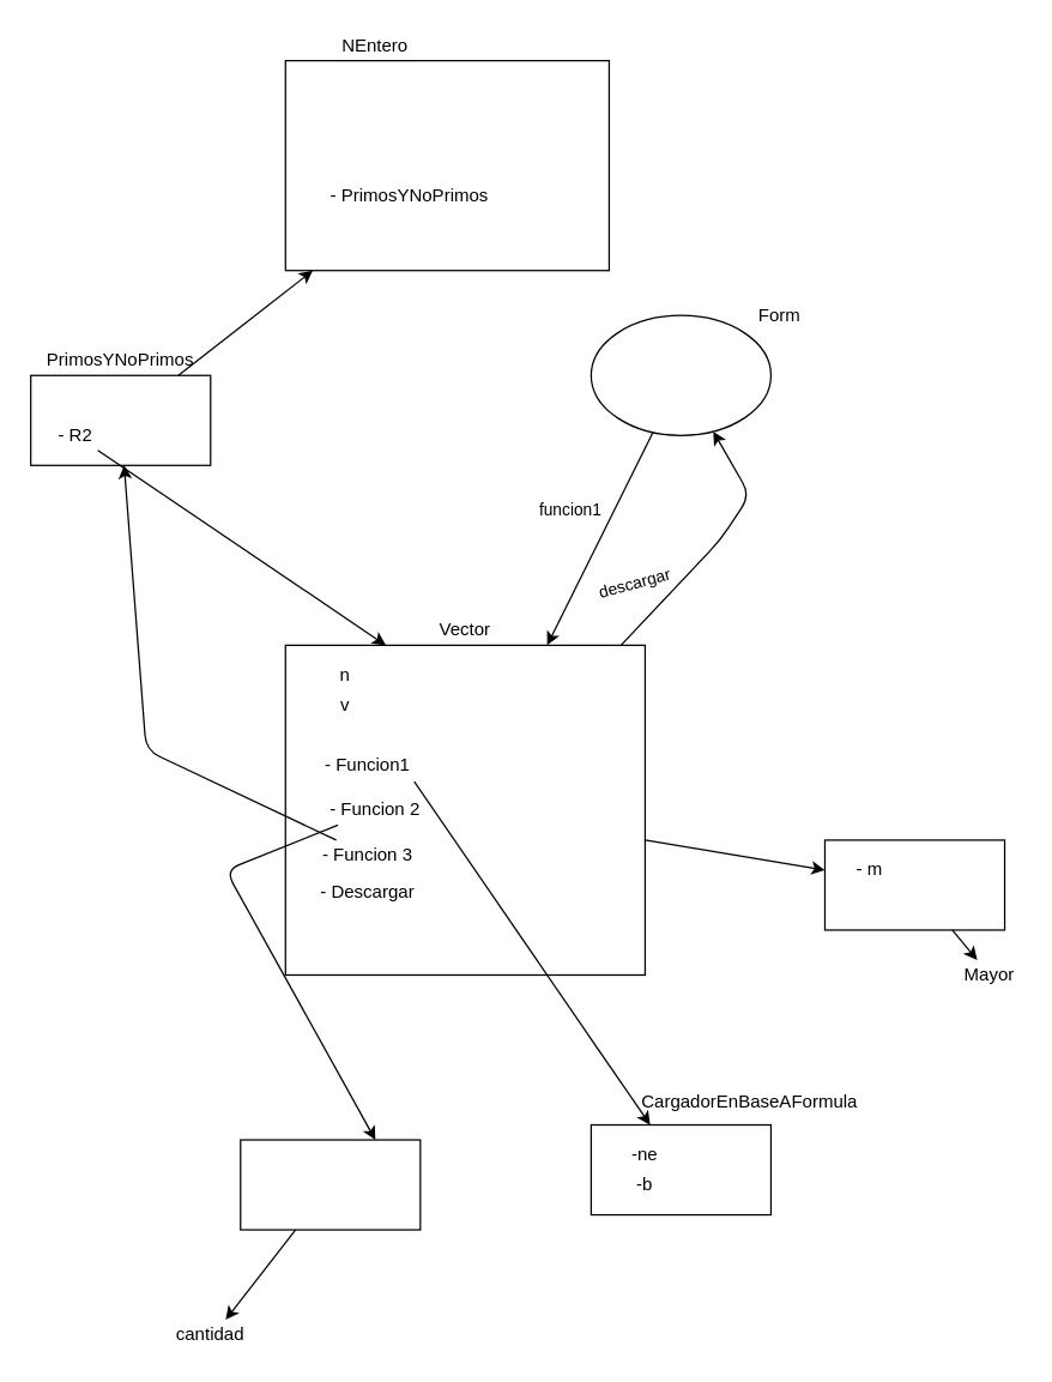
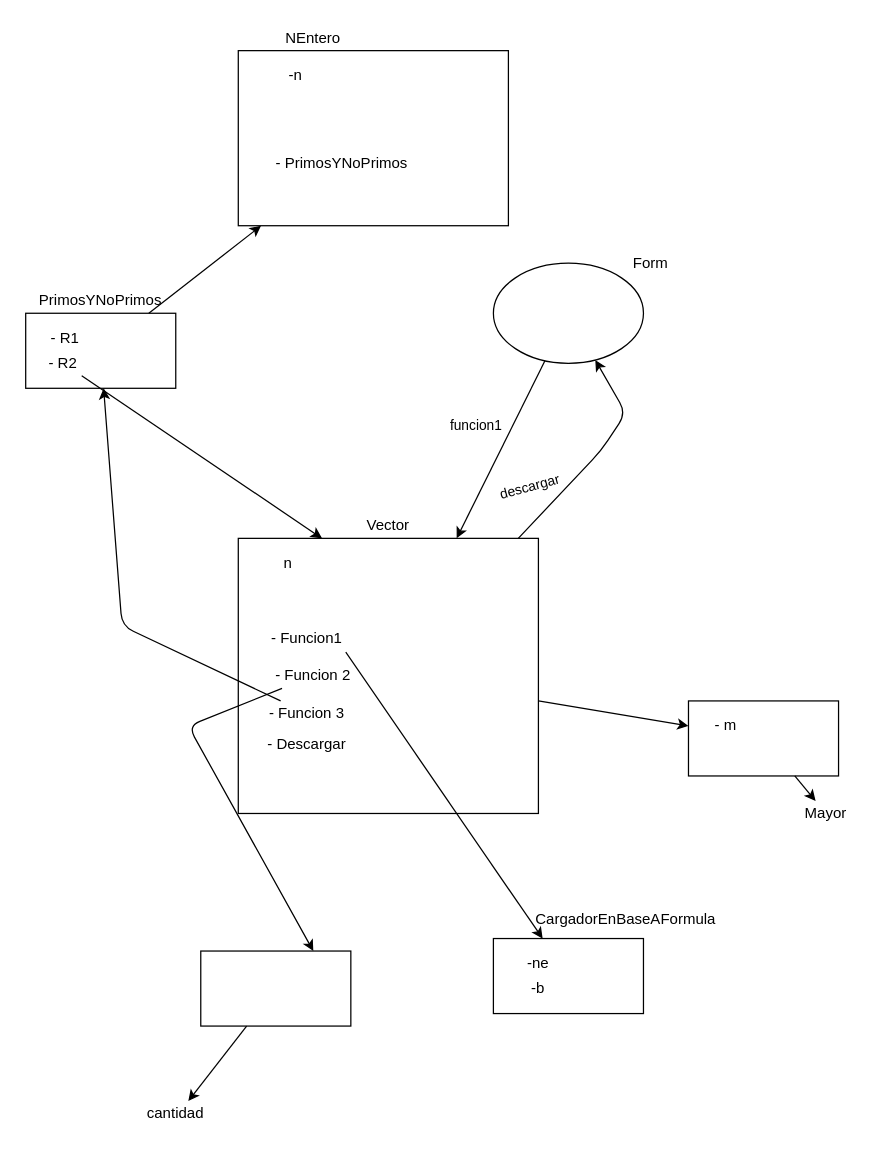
  <mxCell id="0" />
  <mxCell id="1" parent="0" />
  <mxCell id="2" value="" style="rounded=0;whiteSpace=wrap;html=1;" vertex="1" parent="1"><mxGeometry x="190" y="430" width="240" height="220" as="geometry" /></mxCell>
  <mxCell id="3" value="Vector&lt;br&gt;" style="text;html=1;strokeColor=none;fillColor=none;align=center;verticalAlign=middle;whiteSpace=wrap;rounded=0;" vertex="1" parent="1"><mxGeometry x="290" y="410" width="40" height="20" as="geometry" /></mxCell>
  <mxCell id="4" value="n" style="text;html=1;strokeColor=none;fillColor=none;align=center;verticalAlign=middle;whiteSpace=wrap;rounded=0;" vertex="1" parent="1"><mxGeometry x="210" y="440" width="40" height="20" as="geometry" /></mxCell>
- <mxCell id="5" value="v" style="text;html=1;strokeColor=none;fillColor=none;align=center;verticalAlign=middle;whiteSpace=wrap;rounded=0;" vertex="1" parent="1"><mxGeometry x="210" y="460" width="40" height="20" as="geometry" /></mxCell>
  <mxCell id="6" value="- Funcion1" style="text;html=1;strokeColor=none;fillColor=none;align=center;verticalAlign=middle;whiteSpace=wrap;rounded=0;" vertex="1" parent="1"><mxGeometry x="200" y="500" width="90" height="20" as="geometry" /></mxCell>
  <mxCell id="7" value="" style="ellipse;whiteSpace=wrap;html=1;" vertex="1" parent="1"><mxGeometry x="394" y="210" width="120" height="80" as="geometry" /></mxCell>
  <mxCell id="8" value="Form" style="text;html=1;strokeColor=none;fillColor=none;align=center;verticalAlign=middle;whiteSpace=wrap;rounded=0;" vertex="1" parent="1"><mxGeometry x="500" y="200" width="40" height="20" as="geometry" /></mxCell>
  <mxCell id="9" value="" style="endArrow=classic;html=1;" edge="1" parent="1" source="7" target="2"><mxGeometry width="50" height="50" relative="1" as="geometry"><mxPoint x="370" y="540" as="sourcePoint" /><mxPoint x="420" y="490" as="targetPoint" /></mxGeometry></mxCell>
  <mxCell id="10" value="funcion1" style="edgeLabel;html=1;align=center;verticalAlign=middle;resizable=0;points=[];" vertex="1" connectable="0" parent="9"><mxGeometry x="-0.333" y="1" relative="1" as="geometry"><mxPoint x="-33" y="4" as="offset" /></mxGeometry></mxCell>
  <mxCell id="11" value="- Funcion 2&lt;br&gt;" style="text;html=1;strokeColor=none;fillColor=none;align=center;verticalAlign=middle;whiteSpace=wrap;rounded=0;" vertex="1" parent="1"><mxGeometry x="200" y="530" width="100" height="20" as="geometry" /></mxCell>
  <mxCell id="12" value="" style="endArrow=classic;html=1;exitX=0.844;exitY=1.05;exitDx=0;exitDy=0;exitPerimeter=0;" edge="1" parent="1" source="6" target="13"><mxGeometry width="50" height="50" relative="1" as="geometry"><mxPoint x="370" y="820" as="sourcePoint" /><mxPoint x="450" y="780" as="targetPoint" /></mxGeometry></mxCell>
  <mxCell id="13" value="" style="rounded=0;whiteSpace=wrap;html=1;" vertex="1" parent="1"><mxGeometry x="394" y="750" width="120" height="60" as="geometry" /></mxCell>
  <mxCell id="14" value="CargadorEnBaseAFormula" style="text;html=1;strokeColor=none;fillColor=none;align=center;verticalAlign=middle;whiteSpace=wrap;rounded=0;" vertex="1" parent="1"><mxGeometry x="480" y="725" width="40" height="20" as="geometry" /></mxCell>
  <mxCell id="15" value="-ne" style="text;html=1;strokeColor=none;fillColor=none;align=center;verticalAlign=middle;whiteSpace=wrap;rounded=0;" vertex="1" parent="1"><mxGeometry x="410" y="760" width="40" height="20" as="geometry" /></mxCell>
  <mxCell id="16" value="-b" style="text;html=1;strokeColor=none;fillColor=none;align=center;verticalAlign=middle;whiteSpace=wrap;rounded=0;" vertex="1" parent="1"><mxGeometry x="410" y="780" width="40" height="20" as="geometry" /></mxCell>
  <mxCell id="17" value="- Descargar&lt;br&gt;" style="text;html=1;strokeColor=none;fillColor=none;align=center;verticalAlign=middle;whiteSpace=wrap;rounded=0;" vertex="1" parent="1"><mxGeometry x="200" y="590" width="90" height="10" as="geometry" /></mxCell>
  <mxCell id="18" value="" style="endArrow=classic;html=1;" edge="1" parent="1" source="2" target="7"><mxGeometry width="50" height="50" relative="1" as="geometry"><mxPoint x="500.596" y="297.989" as="sourcePoint" /><mxPoint x="430.001" y="440" as="targetPoint" /><Array as="points"><mxPoint x="480" y="360" /><mxPoint x="500" y="330" /></Array></mxGeometry></mxCell>
  <mxCell id="19" value="descargar" style="edgeLabel;html=1;align=center;verticalAlign=middle;resizable=0;points=[];rotation=-15;" vertex="1" connectable="0" parent="18"><mxGeometry x="-0.333" y="1" relative="1" as="geometry"><mxPoint x="-33" y="4" as="offset" /></mxGeometry></mxCell>
  <mxCell id="20" value="" style="rounded=0;whiteSpace=wrap;html=1;" vertex="1" parent="1"><mxGeometry x="160" y="760" width="120" height="60" as="geometry" /></mxCell>
  <mxCell id="21" value="" style="endArrow=classic;html=1;entryX=0.75;entryY=0;entryDx=0;entryDy=0;" edge="1" parent="1" source="11" target="20"><mxGeometry width="50" height="50" relative="1" as="geometry"><mxPoint x="210" y="560" as="sourcePoint" /><mxPoint x="441.652" y="760" as="targetPoint" /><Array as="points"><mxPoint x="150" y="580" /></Array></mxGeometry></mxCell>
  <mxCell id="22" value="cantidad&lt;br&gt;" style="text;html=1;strokeColor=none;fillColor=none;align=center;verticalAlign=middle;whiteSpace=wrap;rounded=0;" vertex="1" parent="1"><mxGeometry x="120" y="880" width="40" height="20" as="geometry" /></mxCell>
  <mxCell id="23" value="" style="endArrow=classic;html=1;entryX=0.75;entryY=0;entryDx=0;entryDy=0;" edge="1" parent="1" source="20" target="22"><mxGeometry width="50" height="50" relative="1" as="geometry"><mxPoint x="370" y="790" as="sourcePoint" /><mxPoint x="420" y="740" as="targetPoint" /></mxGeometry></mxCell>
  <mxCell id="24" value="" style="rounded=0;whiteSpace=wrap;html=1;" vertex="1" parent="1"><mxGeometry x="550" y="560" width="120" height="60" as="geometry" /></mxCell>
  <mxCell id="25" value="Mayor" style="text;html=1;strokeColor=none;fillColor=none;align=center;verticalAlign=middle;whiteSpace=wrap;rounded=0;" vertex="1" parent="1"><mxGeometry x="640" y="640" width="40" height="20" as="geometry" /></mxCell>
  <mxCell id="26" value="" style="endArrow=classic;html=1;" edge="1" parent="1" source="24" target="25"><mxGeometry width="50" height="50" relative="1" as="geometry"><mxPoint x="370" y="790" as="sourcePoint" /><mxPoint x="420" y="740" as="targetPoint" /></mxGeometry></mxCell>
  <mxCell id="27" value="" style="endArrow=classic;html=1;" edge="1" parent="1" source="2" target="24"><mxGeometry width="50" height="50" relative="1" as="geometry"><mxPoint x="370" y="790" as="sourcePoint" /><mxPoint x="420" y="740" as="targetPoint" /></mxGeometry></mxCell>
  <mxCell id="28" value="- m" style="text;html=1;strokeColor=none;fillColor=none;align=center;verticalAlign=middle;whiteSpace=wrap;rounded=0;" vertex="1" parent="1"><mxGeometry x="560" y="570" width="40" height="20" as="geometry" /></mxCell>
  <mxCell id="29" value="- Funcion 3" style="text;html=1;strokeColor=none;fillColor=none;align=center;verticalAlign=middle;whiteSpace=wrap;rounded=0;" vertex="1" parent="1"><mxGeometry x="200" y="560" width="90" height="20" as="geometry" /></mxCell>
  <mxCell id="30" value="" style="rounded=0;whiteSpace=wrap;html=1;" vertex="1" parent="1"><mxGeometry x="20" y="250" width="120" height="60" as="geometry" /></mxCell>
  <mxCell id="31" value="PrimosYNoPrimos" style="text;html=1;strokeColor=none;fillColor=none;align=center;verticalAlign=middle;whiteSpace=wrap;rounded=0;" vertex="1" parent="1"><mxGeometry x="60" y="230" width="40" height="20" as="geometry" /></mxCell>
+ <mxCell id="32" value="&amp;nbsp;- R1" style="text;html=1;strokeColor=none;fillColor=none;align=center;verticalAlign=middle;whiteSpace=wrap;rounded=0;" vertex="1" parent="1"><mxGeometry x="30" y="260" width="40" height="20" as="geometry" /></mxCell>
  <mxCell id="33" value="- R2" style="text;html=1;strokeColor=none;fillColor=none;align=center;verticalAlign=middle;whiteSpace=wrap;rounded=0;" vertex="1" parent="1"><mxGeometry x="30" y="280" width="40" height="20" as="geometry" /></mxCell>
  <mxCell id="34" value="" style="endArrow=classic;html=1;" edge="1" parent="1" source="29" target="30"><mxGeometry width="50" height="50" relative="1" as="geometry"><mxPoint x="370" y="580" as="sourcePoint" /><mxPoint x="420" y="530" as="targetPoint" /><Array as="points"><mxPoint x="97" y="500" /></Array></mxGeometry></mxCell>
  <mxCell id="35" value="" style="endArrow=classic;html=1;entryX=0.279;entryY=0;entryDx=0;entryDy=0;entryPerimeter=0;" edge="1" parent="1" source="33" target="2"><mxGeometry width="50" height="50" relative="1" as="geometry"><mxPoint x="370" y="580" as="sourcePoint" /><mxPoint x="270" y="460" as="targetPoint" /></mxGeometry></mxCell>
  <mxCell id="36" value="" style="rounded=0;whiteSpace=wrap;html=1;" vertex="1" parent="1"><mxGeometry x="190" y="40" width="216" height="140" as="geometry" /></mxCell>
  <mxCell id="37" value="NEntero" style="text;html=1;strokeColor=none;fillColor=none;align=center;verticalAlign=middle;whiteSpace=wrap;rounded=0;" vertex="1" parent="1"><mxGeometry x="230" y="20" width="40" height="20" as="geometry" /></mxCell>
  <mxCell id="38" style="edgeStyle=orthogonalEdgeStyle;rounded=0;orthogonalLoop=1;jettySize=auto;html=1;exitX=0.5;exitY=1;exitDx=0;exitDy=0;" edge="1" parent="1" source="37" target="37"><mxGeometry relative="1" as="geometry" /></mxCell>
+ <mxCell id="39" value="-n" style="text;html=1;strokeColor=none;fillColor=none;align=center;verticalAlign=middle;whiteSpace=wrap;rounded=0;" vertex="1" parent="1"><mxGeometry x="216" y="50" width="40" height="20" as="geometry" /></mxCell>
  <mxCell id="40" value="- PrimosYNoPrimos" style="text;html=1;strokeColor=none;fillColor=none;align=center;verticalAlign=middle;whiteSpace=wrap;rounded=0;" vertex="1" parent="1"><mxGeometry x="200" y="120" width="146" height="20" as="geometry" /></mxCell>
  <mxCell id="41" value="" style="endArrow=classic;html=1;" edge="1" parent="1" source="30" target="36"><mxGeometry width="50" height="50" relative="1" as="geometry"><mxPoint x="150" y="260" as="sourcePoint" /><mxPoint x="200" y="210" as="targetPoint" /></mxGeometry></mxCell>
